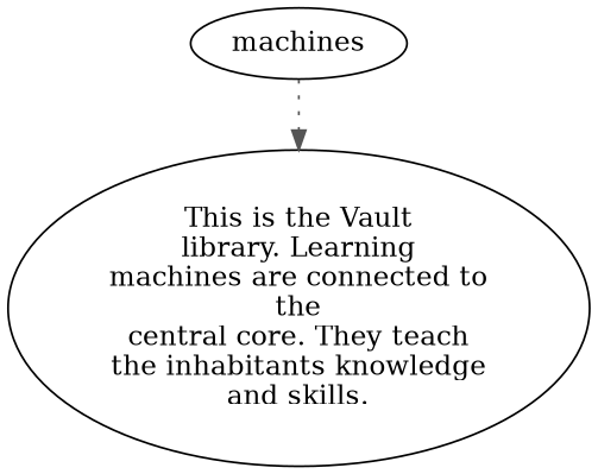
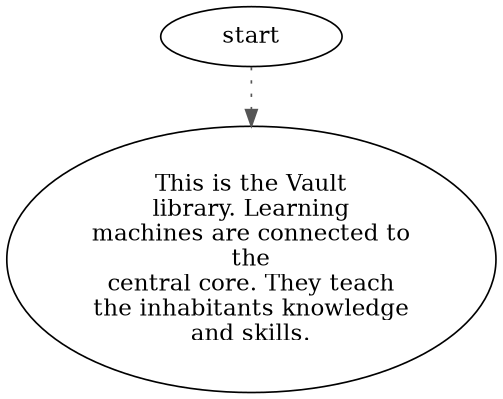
  digraph {
    node [color="#000000" fillcolor="#FFFFFF" style=filled]
-   start [label=machines]
+   start
    n2 [label="This is the Vault\nlibrary. Learning\nmachines are connected to\nthe\ncentral core. They teach\nthe inhabitants knowledge\nand skills."]
    start -> n2 [color="#555555" style=dotted]
  }
